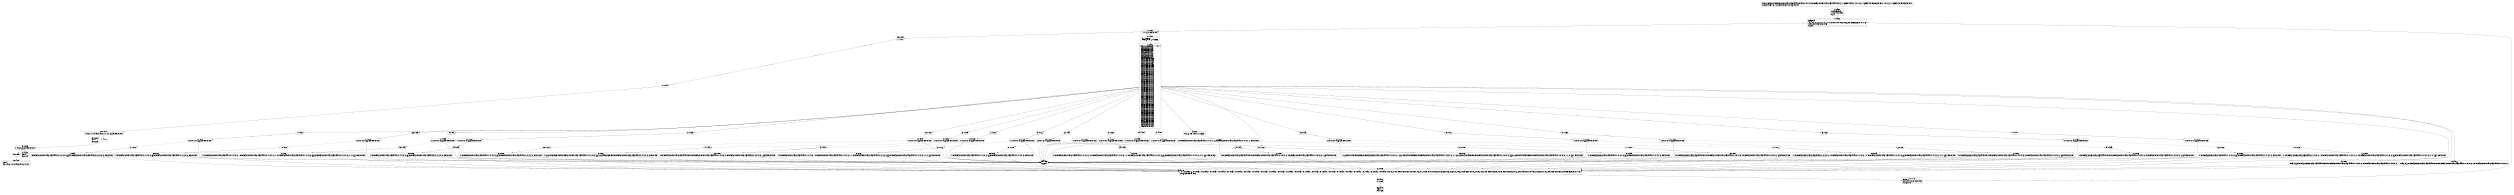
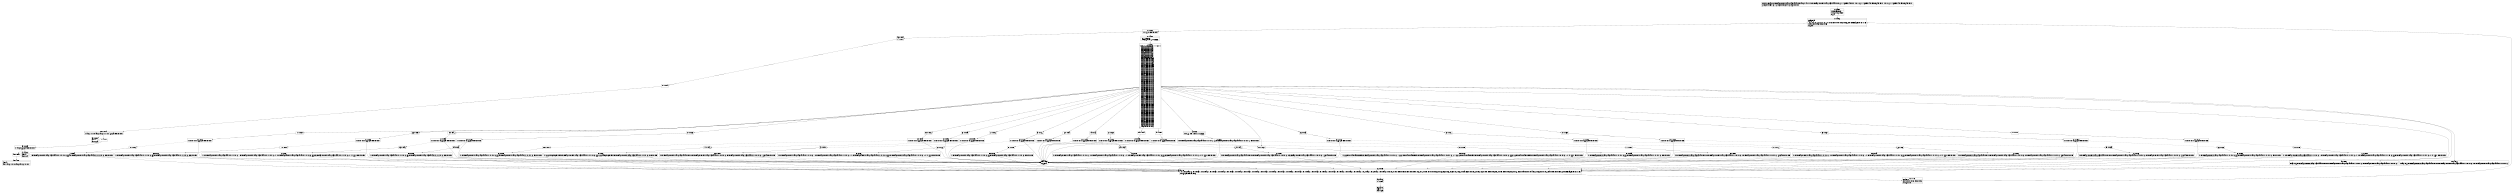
  digraph {
    fontname="DejaVu Sans"
    node [fontname="DejaVu Sans" shape=record]
    edge [fontname="DejaVu Sans"]
    n1 [label="{0\:\ 0x0000|MTH_ENTER_BLOCK\l|int r0 = r9.zzakj.length\lr2 = 0\l}"]
    n2 [label="{1\:\ 0x0005|LOOP_START\lPHI: r2 \l  PHI: (r2v1 int) = (r2v0 int), (r2v4 int) binds: [B:0:0x0000, B:86:0x01c5] A[DONT_GENERATE, DONT_INLINE]\lLOOP:0: B:1:0x0005\-\>B:86:0x01c5\l|r3 = true\l}"]
    n3 [label="{2\:\ 0x0006|if (r2 \>= r0) goto L_0x01c9\l}"]
    n4 [label="{3\:\ 0x0008|int r4 = zzca(r2)\llong r6 = (long) (r4 & 1048575)\l}"]
    n5 [label="{95\:\ 0x01c9|SYNTHETIC\l}"]
    n6 [label="{4\:\ 0x0017|switch(((r4 & 267386880) \>\>\> 20)) \{\l    case 0: goto L_0x01a7;\l    case 1: goto L_0x018e;\l    case 2: goto L_0x017b;\l    case 3: goto L_0x0168;\l    case 4: goto L_0x0157;\l    case 5: goto L_0x0144;\l    case 6: goto L_0x0132;\l    case 7: goto L_0x0120;\l    case 8: goto L_0x010a;\l    case 9: goto L_0x00f4;\l    case 10: goto L_0x00de;\l    case 11: goto L_0x00cc;\l    case 12: goto L_0x00ba;\l    case 13: goto L_0x00a8;\l    case 14: goto L_0x0094;\l    case 15: goto L_0x0082;\l    case 16: goto L_0x006e;\l    case 17: goto L_0x0058;\l    case 18: goto L_0x004a;\l    case 19: goto L_0x004a;\l    case 20: goto L_0x004a;\l    case 21: goto L_0x004a;\l    case 22: goto L_0x004a;\l    case 23: goto L_0x004a;\l    case 24: goto L_0x004a;\l    case 25: goto L_0x004a;\l    case 26: goto L_0x004a;\l    case 27: goto L_0x004a;\l    case 28: goto L_0x004a;\l    case 29: goto L_0x004a;\l    case 30: goto L_0x004a;\l    case 31: goto L_0x004a;\l    case 32: goto L_0x004a;\l    case 33: goto L_0x004a;\l    case 34: goto L_0x004a;\l    case 35: goto L_0x004a;\l    case 36: goto L_0x004a;\l    case 37: goto L_0x004a;\l    case 38: goto L_0x004a;\l    case 39: goto L_0x004a;\l    case 40: goto L_0x004a;\l    case 41: goto L_0x004a;\l    case 42: goto L_0x004a;\l    case 43: goto L_0x004a;\l    case 44: goto L_0x004a;\l    case 45: goto L_0x004a;\l    case 46: goto L_0x004a;\l    case 47: goto L_0x004a;\l    case 48: goto L_0x004a;\l    case 49: goto L_0x004a;\l    case 50: goto L_0x003c;\l    case 51: goto L_0x001c;\l    case 52: goto L_0x001c;\l    case 53: goto L_0x001c;\l    case 54: goto L_0x001c;\l    case 55: goto L_0x001c;\l    case 56: goto L_0x001c;\l    case 57: goto L_0x001c;\l    case 58: goto L_0x001c;\l    case 59: goto L_0x001c;\l    case 60: goto L_0x001c;\l    case 61: goto L_0x001c;\l    case 62: goto L_0x001c;\l    case 63: goto L_0x001c;\l    case 64: goto L_0x001c;\l    case 65: goto L_0x001c;\l    case 66: goto L_0x001c;\l    case 67: goto L_0x001c;\l    case 68: goto L_0x001c;\l    default: goto L_0x001a;\l\}\l}"]
    n7 [label="{87\:\ 0x01c9}"]
    n8 [label="{5\:\ 0x001c|long r4 = (long) (zzcb(r2) & 1048575)\l}"]
    n9 [label="{9\:\ 0x003c|boolean r3 = com.google.android.gms.internal.measurement.zzgz.zzd(com.google.android.gms.internal.measurement.zzhv.zzp(r10, r6), com.google.android.gms.internal.measurement.zzhv.zzp(r11, r6))\l}"]
    n10 [label="{10\:\ 0x004a|boolean r3 = com.google.android.gms.internal.measurement.zzgz.zzd(com.google.android.gms.internal.measurement.zzhv.zzp(r10, r6), com.google.android.gms.internal.measurement.zzhv.zzp(r11, r6))\l}"]
    n11 [label="{11\:\ 0x0058}"]
    n12 [label="{15\:\ 0x006e}"]
    n13 [label="{19\:\ 0x0082}"]
    n14 [label="{23\:\ 0x0094}"]
    n15 [label="{27\:\ 0x00a8}"]
    n16 [label="{31\:\ 0x00ba}"]
    n17 [label="{35\:\ 0x00cc}"]
    n18 [label="{39\:\ 0x00de}"]
    n19 [label="{43\:\ 0x00f4}"]
    n20 [label="{47\:\ 0x010a}"]
    n21 [label="{51\:\ 0x0120}"]
    n22 [label="{55\:\ 0x0132}"]
    n23 [label="{59\:\ 0x0144}"]
    n24 [label="{63\:\ 0x0157}"]
    n25 [label="{71\:\ 0x017b}"]
    n26 [label="{75\:\ 0x018e}"]
+   n27 [label="{79\:\ 0x01a7}"]
    n28 [label="{84\:\ 0x01c2|PHI: r3 \l  PHI: (r3v1 boolean) = (r3v0 boolean), (r3v2 boolean), (r3v0 boolean), (r3v0 boolean), (r3v0 boolean), (r3v0 boolean), (r3v0 boolean), (r3v0 boolean), (r3v0 boolean), (r3v0 boolean), (r3v0 boolean), (r3v0 boolean), (r3v0 boolean), (r3v0 boolean), (r3v0 boolean), (r3v0 boolean), (r3v0 boolean), (r3v0 boolean), (r3v0 boolean), (r3v0 boolean), (r3v4 boolean), (r3v6 boolean), (r3v0 boolean) binds: [B:4:0x0017, B:83:0x01c1, B:82:0x01bf, B:78:0x01a4, B:74:0x018b, B:70:0x0178, B:66:0x0165, B:62:0x0154, B:58:0x0140, B:54:0x012e, B:50:0x011c, B:46:0x0106, B:42:0x00f0, B:38:0x00da, B:34:0x00c8, B:30:0x00b6, B:26:0x00a4, B:22:0x0090, B:18:0x007e, B:14:0x006a, B:10:0x004a, B:9:0x003c, B:8:0x0038] A[DONT_GENERATE, DONT_INLINE]\l|if (r3 != false) goto L_0x01c5\l}"]
    n29 [label="{81\:\ 0x01ad}"]
    n30 [label="{6\:\ 0x002a|if (com.google.android.gms.internal.measurement.zzhv.zzk(r10, r4) != com.google.android.gms.internal.measurement.zzhv.zzk(r11, r4)) goto L_0x01c1\l}"]
    n31 [label="{12\:\ 0x005c|if (zzc(r10, r11, r2) == false) goto L_0x01c1\l}"]
    n32 [label="{16\:\ 0x0072|if (zzc(r10, r11, r2) == false) goto L_0x01c1\l}"]
    n33 [label="{20\:\ 0x0086|if (zzc(r10, r11, r2) == false) goto L_0x01c1\l}"]
    n34 [label="{24\:\ 0x0098|if (zzc(r10, r11, r2) == false) goto L_0x01c1\l}"]
    n35 [label="{28\:\ 0x00ac|if (zzc(r10, r11, r2) == false) goto L_0x01c1\l}"]
    n36 [label="{32\:\ 0x00be|if (zzc(r10, r11, r2) == false) goto L_0x01c1\l}"]
    n37 [label="{36\:\ 0x00d0|if (zzc(r10, r11, r2) == false) goto L_0x01c1\l}"]
    n38 [label="{40\:\ 0x00e2|if (zzc(r10, r11, r2) == false) goto L_0x01c1\l}"]
    n39 [label="{44\:\ 0x00f8|if (zzc(r10, r11, r2) == false) goto L_0x01c1\l}"]
    n40 [label="{48\:\ 0x010e|if (zzc(r10, r11, r2) == false) goto L_0x01c1\l}"]
    n41 [label="{52\:\ 0x0124|if (zzc(r10, r11, r2) == false) goto L_0x01c1\l}"]
    n42 [label="{56\:\ 0x0136|if (zzc(r10, r11, r2) == false) goto L_0x01c1\l}"]
    n43 [label="{60\:\ 0x0148|if (zzc(r10, r11, r2) == false) goto L_0x01c1\l}"]
    n44 [label="{64\:\ 0x015b|if (zzc(r10, r11, r2) == false) goto L_0x01c1\l}"]
    n45 [label="{67\:\ 0x0168}"]
    n46 [label="{68\:\ 0x016c|if (zzc(r10, r11, r2) == false) goto L_0x01c1\l}"]
    n47 [label="{72\:\ 0x017f|if (zzc(r10, r11, r2) == false) goto L_0x01c1\l}"]
    n48 [label="{76\:\ 0x0192|if (zzc(r10, r11, r2) == false) goto L_0x01c1\l}"]
    n49 [label="{80\:\ 0x01ab|if (zzc(r10, r11, r2) == false) goto L_0x01c1\l}"]
    n50 [label="{86\:\ 0x01c5|LOOP_END\lLOOP:0: B:1:0x0005\-\>B:86:0x01c5\l|int r2 = r2 + 3\l}"]
    n51 [label="{96\:\ 0x01c4|SYNTHETIC\l}"]
    n52 [label="{7\:\ 0x002c}"]
    n53 [label="{83\:\ 0x01c1|r3 = false\l}"]
    n54 [label="{8\:\ 0x0038|if (com.google.android.gms.internal.measurement.zzgz.zzd(com.google.android.gms.internal.measurement.zzhv.zzp(r10, r6), com.google.android.gms.internal.measurement.zzhv.zzp(r11, r6)) != false) goto L_0x01c2\l}"]
    n55 [label="{13\:\ 0x005e}"]
    n56 [label="{14\:\ 0x006a|if (com.google.android.gms.internal.measurement.zzgz.zzd(com.google.android.gms.internal.measurement.zzhv.zzp(r10, r6), com.google.android.gms.internal.measurement.zzhv.zzp(r11, r6)) != false) goto L_0x01c2\l}"]
    n57 [label="{17\:\ 0x0074}"]
    n58 [label="{18\:\ 0x007e|if ((com.google.android.gms.internal.measurement.zzhv.zzl(r10, r6) \> com.google.android.gms.internal.measurement.zzhv.zzl(r11, r6) ? 1 : (com.google.android.gms.internal.measurement.zzhv.zzl(r10, r6) == com.google.android.gms.internal.measurement.zzhv.zzl(r11, r6) ? 0 : \-1)) == 0) goto L_0x01c2\l}"]
    n59 [label="{21\:\ 0x0088}"]
    n60 [label="{22\:\ 0x0090|if (com.google.android.gms.internal.measurement.zzhv.zzk(r10, r6) == com.google.android.gms.internal.measurement.zzhv.zzk(r11, r6)) goto L_0x01c2\l}"]
    n61 [label="{25\:\ 0x009a}"]
    n62 [label="{26\:\ 0x00a4|if ((com.google.android.gms.internal.measurement.zzhv.zzl(r10, r6) \> com.google.android.gms.internal.measurement.zzhv.zzl(r11, r6) ? 1 : (com.google.android.gms.internal.measurement.zzhv.zzl(r10, r6) == com.google.android.gms.internal.measurement.zzhv.zzl(r11, r6) ? 0 : \-1)) == 0) goto L_0x01c2\l}"]
    n63 [label="{29\:\ 0x00ae}"]
    n64 [label="{30\:\ 0x00b6|if (com.google.android.gms.internal.measurement.zzhv.zzk(r10, r6) == com.google.android.gms.internal.measurement.zzhv.zzk(r11, r6)) goto L_0x01c2\l}"]
    n65 [label="{33\:\ 0x00c0}"]
    n66 [label="{34\:\ 0x00c8|if (com.google.android.gms.internal.measurement.zzhv.zzk(r10, r6) == com.google.android.gms.internal.measurement.zzhv.zzk(r11, r6)) goto L_0x01c2\l}"]
    n67 [label="{37\:\ 0x00d2}"]
    n68 [label="{38\:\ 0x00da|if (com.google.android.gms.internal.measurement.zzhv.zzk(r10, r6) == com.google.android.gms.internal.measurement.zzhv.zzk(r11, r6)) goto L_0x01c2\l}"]
    n69 [label="{41\:\ 0x00e4}"]
    n70 [label="{42\:\ 0x00f0|if (com.google.android.gms.internal.measurement.zzgz.zzd(com.google.android.gms.internal.measurement.zzhv.zzp(r10, r6), com.google.android.gms.internal.measurement.zzhv.zzp(r11, r6)) != false) goto L_0x01c2\l}"]
    n71 [label="{45\:\ 0x00fa}"]
    n72 [label="{46\:\ 0x0106|if (com.google.android.gms.internal.measurement.zzgz.zzd(com.google.android.gms.internal.measurement.zzhv.zzp(r10, r6), com.google.android.gms.internal.measurement.zzhv.zzp(r11, r6)) != false) goto L_0x01c2\l}"]
    n73 [label="{49\:\ 0x0110}"]
    n74 [label="{50\:\ 0x011c|if (com.google.android.gms.internal.measurement.zzgz.zzd(com.google.android.gms.internal.measurement.zzhv.zzp(r10, r6), com.google.android.gms.internal.measurement.zzhv.zzp(r11, r6)) != false) goto L_0x01c2\l}"]
    n75 [label="{53\:\ 0x0126}"]
    n76 [label="{54\:\ 0x012e|if (com.google.android.gms.internal.measurement.zzhv.zzm(r10, r6) == com.google.android.gms.internal.measurement.zzhv.zzm(r11, r6)) goto L_0x01c2\l}"]
    n77 [label="{57\:\ 0x0138}"]
    n78 [label="{58\:\ 0x0140|if (com.google.android.gms.internal.measurement.zzhv.zzk(r10, r6) == com.google.android.gms.internal.measurement.zzhv.zzk(r11, r6)) goto L_0x01c2\l}"]
    n79 [label="{61\:\ 0x014a}"]
    n80 [label="{62\:\ 0x0154|if ((com.google.android.gms.internal.measurement.zzhv.zzl(r10, r6) \> com.google.android.gms.internal.measurement.zzhv.zzl(r11, r6) ? 1 : (com.google.android.gms.internal.measurement.zzhv.zzl(r10, r6) == com.google.android.gms.internal.measurement.zzhv.zzl(r11, r6) ? 0 : \-1)) == 0) goto L_0x01c2\l}"]
    n81 [label="{65\:\ 0x015d}"]
    n82 [label="{66\:\ 0x0165|if (com.google.android.gms.internal.measurement.zzhv.zzk(r10, r6) == com.google.android.gms.internal.measurement.zzhv.zzk(r11, r6)) goto L_0x01c2\l}"]
    n83 [label="{69\:\ 0x016e}"]
    n84 [label="{70\:\ 0x0178|if ((com.google.android.gms.internal.measurement.zzhv.zzl(r10, r6) \> com.google.android.gms.internal.measurement.zzhv.zzl(r11, r6) ? 1 : (com.google.android.gms.internal.measurement.zzhv.zzl(r10, r6) == com.google.android.gms.internal.measurement.zzhv.zzl(r11, r6) ? 0 : \-1)) == 0) goto L_0x01c2\l}"]
    n85 [label="{73\:\ 0x0181}"]
    n86 [label="{74\:\ 0x018b|if ((com.google.android.gms.internal.measurement.zzhv.zzl(r10, r6) \> com.google.android.gms.internal.measurement.zzhv.zzl(r11, r6) ? 1 : (com.google.android.gms.internal.measurement.zzhv.zzl(r10, r6) == com.google.android.gms.internal.measurement.zzhv.zzl(r11, r6) ? 0 : \-1)) == 0) goto L_0x01c2\l}"]
    n87 [label="{77\:\ 0x0194}"]
    n88 [label="{78\:\ 0x01a4|if (java.lang.Float.floatToIntBits(com.google.android.gms.internal.measurement.zzhv.zzn(r10, r6)) == java.lang.Float.floatToIntBits(com.google.android.gms.internal.measurement.zzhv.zzn(r11, r6))) goto L_0x01c2\l}"]
    n89 [label="{82\:\ 0x01bf|if ((java.lang.Double.doubleToLongBits(com.google.android.gms.internal.measurement.zzhv.zzo(r10, r6)) \> java.lang.Double.doubleToLongBits(com.google.android.gms.internal.measurement.zzhv.zzo(r11, r6)) ? 1 : (java.lang.Double.doubleToLongBits(com.google.android.gms.internal.measurement.zzhv.zzo(r10, r6)) == java.lang.Double.doubleToLongBits(com.google.android.gms.internal.measurement.zzhv.zzo(r11, r6)) ? 0 : \-1)) == 0) goto L_0x01c2\l}"]
    n90 [label="{85\:\ 0x01c4|RETURN\l|return false\l}"]
    n91 [label="{88\:\ 0x01d9|if (r9.zzakx.zzx(r10).equals(r9.zzakx.zzx(r11)) != false) goto L_0x01dc\l}"]
    n92 [label="{89\:\ 0x01db|RETURN\l|return false\l}"]
    n93 [label="{90\:\ 0x01dc}"]
    n94 [label="{91\:\ 0x01de|if (r9.zzako == false) goto L_0x01f1\l}"]
    n95 [label="{92\:\ 0x01e0}"]
    n96 [label="{94\:\ 0x01f1|RETURN\l|return true\l}"]
    n97 [label="{93\:\ 0x01f0|RETURN\l|return r9.zzaky.zzh(r10).equals(r9.zzaky.zzh(r11))\l}"]
    n98 [label="{public final boolean com.google.android.gms.internal.measurement.zzgm.equals((r9v0 'this' com.google.android.gms.internal.measurement.zzgm A[IMMUTABLE_TYPE, THIS]), (r10v0 T A[IMMUTABLE_TYPE, METHOD_ARGUMENT]), (r11v0 T A[IMMUTABLE_TYPE, METHOD_ARGUMENT]))  | Annotation[SYSTEM, dalvik.annotation.Signature, \{value=[(TT;TT;)Z]\}]\l}"]
    n1 -> n2
    n2 -> n3
    n3 -> n4 [style=dashed]
    n3 -> n5
    n4 -> n6
    n5 -> n7
    n6 -> n8
    n6 -> n9
    n6 -> n10
    n6 -> n11
    n6 -> n12
    n6 -> n13
    n6 -> n14
    n6 -> n15
    n6 -> n16
    n6 -> n17
    n6 -> n18
    n6 -> n19
    n6 -> n20
    n6 -> n21
    n6 -> n22
    n6 -> n23
    n6 -> n24
    n6 -> n25
    n6 -> n26
+   n6 -> n27
    n6 -> n28
    n6 -> n29
    n7 -> n91
    n8 -> n30
    n9 -> n28
    n10 -> n28
    n11 -> n31
    n12 -> n32
    n13 -> n33
    n14 -> n34
    n15 -> n35
    n16 -> n36
    n17 -> n37
    n18 -> n38
    n19 -> n39
    n20 -> n40
    n21 -> n41
    n22 -> n42
    n23 -> n43
    n24 -> n44
    n25 -> n47
    n26 -> n48
+   n27 -> n49
    n28 -> n50
    n28 -> n51 [style=dashed]
    n29 -> n89
    n30 -> n52 [style=dashed]
    n30 -> n53
    n31 -> n53
    n31 -> n55 [style=dashed]
    n32 -> n53
    n32 -> n57 [style=dashed]
    n33 -> n53
    n33 -> n59 [style=dashed]
    n34 -> n53
    n34 -> n61 [style=dashed]
    n35 -> n53
    n35 -> n63 [style=dashed]
    n36 -> n53
    n36 -> n65 [style=dashed]
    n37 -> n53
    n37 -> n67 [style=dashed]
    n38 -> n53
    n38 -> n69 [style=dashed]
    n39 -> n53
    n39 -> n71 [style=dashed]
    n40 -> n53
    n40 -> n73 [style=dashed]
    n41 -> n53
    n41 -> n75 [style=dashed]
    n42 -> n53
    n42 -> n77 [style=dashed]
    n43 -> n53
    n43 -> n79 [style=dashed]
    n44 -> n53
    n44 -> n81 [style=dashed]
    n45 -> n46
    n46 -> n53
    n46 -> n83 [style=dashed]
    n47 -> n53
    n47 -> n85 [style=dashed]
    n48 -> n53
    n48 -> n87 [style=dashed]
    n49 -> n29 [style=dashed]
    n49 -> n53
    n50 -> n2
    n51 -> n90
    n52 -> n54
    n53 -> n28
    n54 -> n28
    n54 -> n53 [style=dashed]
    n55 -> n56
    n56 -> n28
    n56 -> n53 [style=dashed]
    n57 -> n58
    n58 -> n28
    n58 -> n53 [style=dashed]
    n59 -> n60
    n60 -> n28
    n60 -> n53 [style=dashed]
    n61 -> n62
    n62 -> n28
    n62 -> n53 [style=dashed]
    n63 -> n64
    n64 -> n28
    n64 -> n53 [style=dashed]
    n65 -> n66
    n66 -> n28
    n66 -> n53 [style=dashed]
    n67 -> n68
    n68 -> n28
    n68 -> n53 [style=dashed]
    n69 -> n70
    n70 -> n28
    n70 -> n53 [style=dashed]
    n71 -> n72
    n72 -> n28
    n72 -> n53 [style=dashed]
    n73 -> n74
    n74 -> n28
    n74 -> n53 [style=dashed]
    n75 -> n76
    n76 -> n28
    n76 -> n53 [style=dashed]
    n77 -> n78
    n78 -> n28
    n78 -> n53 [style=dashed]
    n79 -> n80
    n80 -> n28
    n80 -> n53 [style=dashed]
    n81 -> n82
    n82 -> n28
    n82 -> n53 [style=dashed]
    n83 -> n84
    n84 -> n28
    n84 -> n53 [style=dashed]
    n85 -> n86
    n86 -> n28
    n86 -> n53 [style=dashed]
    n87 -> n88
    n88 -> n28
    n88 -> n53 [style=dashed]
    n89 -> n28
    n89 -> n53 [style=dashed]
    n91 -> n92 [style=dashed]
    n91 -> n93
    n93 -> n94
    n94 -> n95 [style=dashed]
    n94 -> n96
    n95 -> n97
    n98 -> n1
  }
